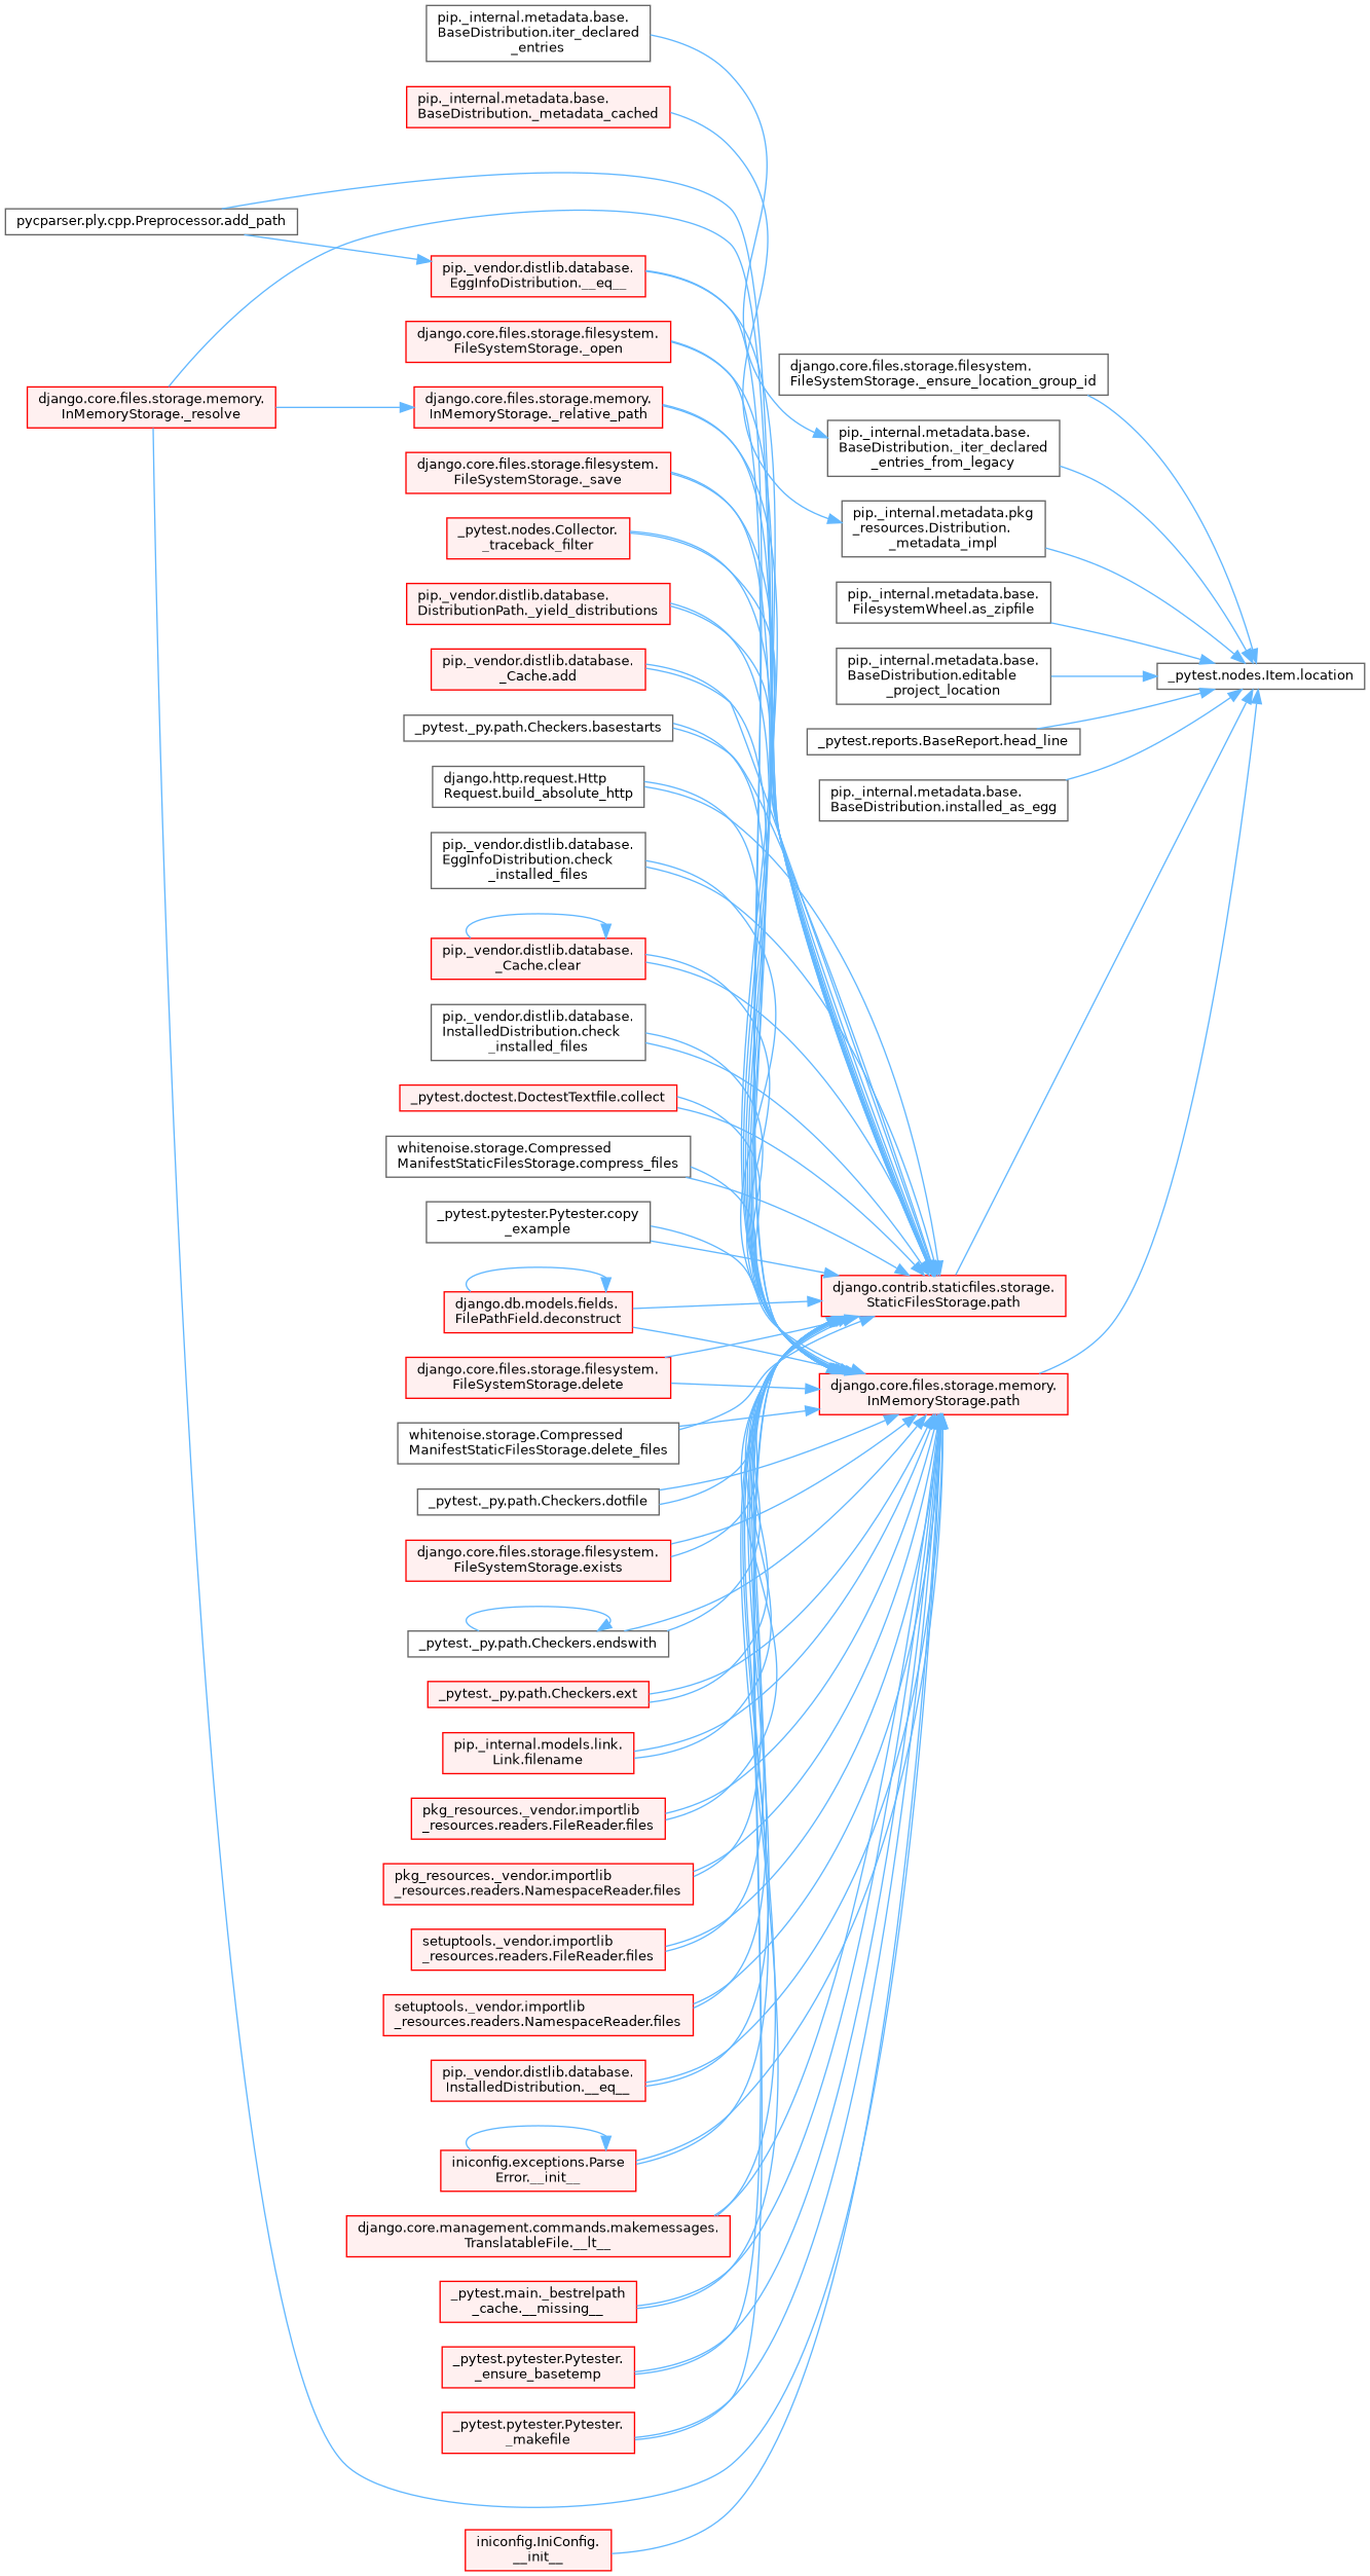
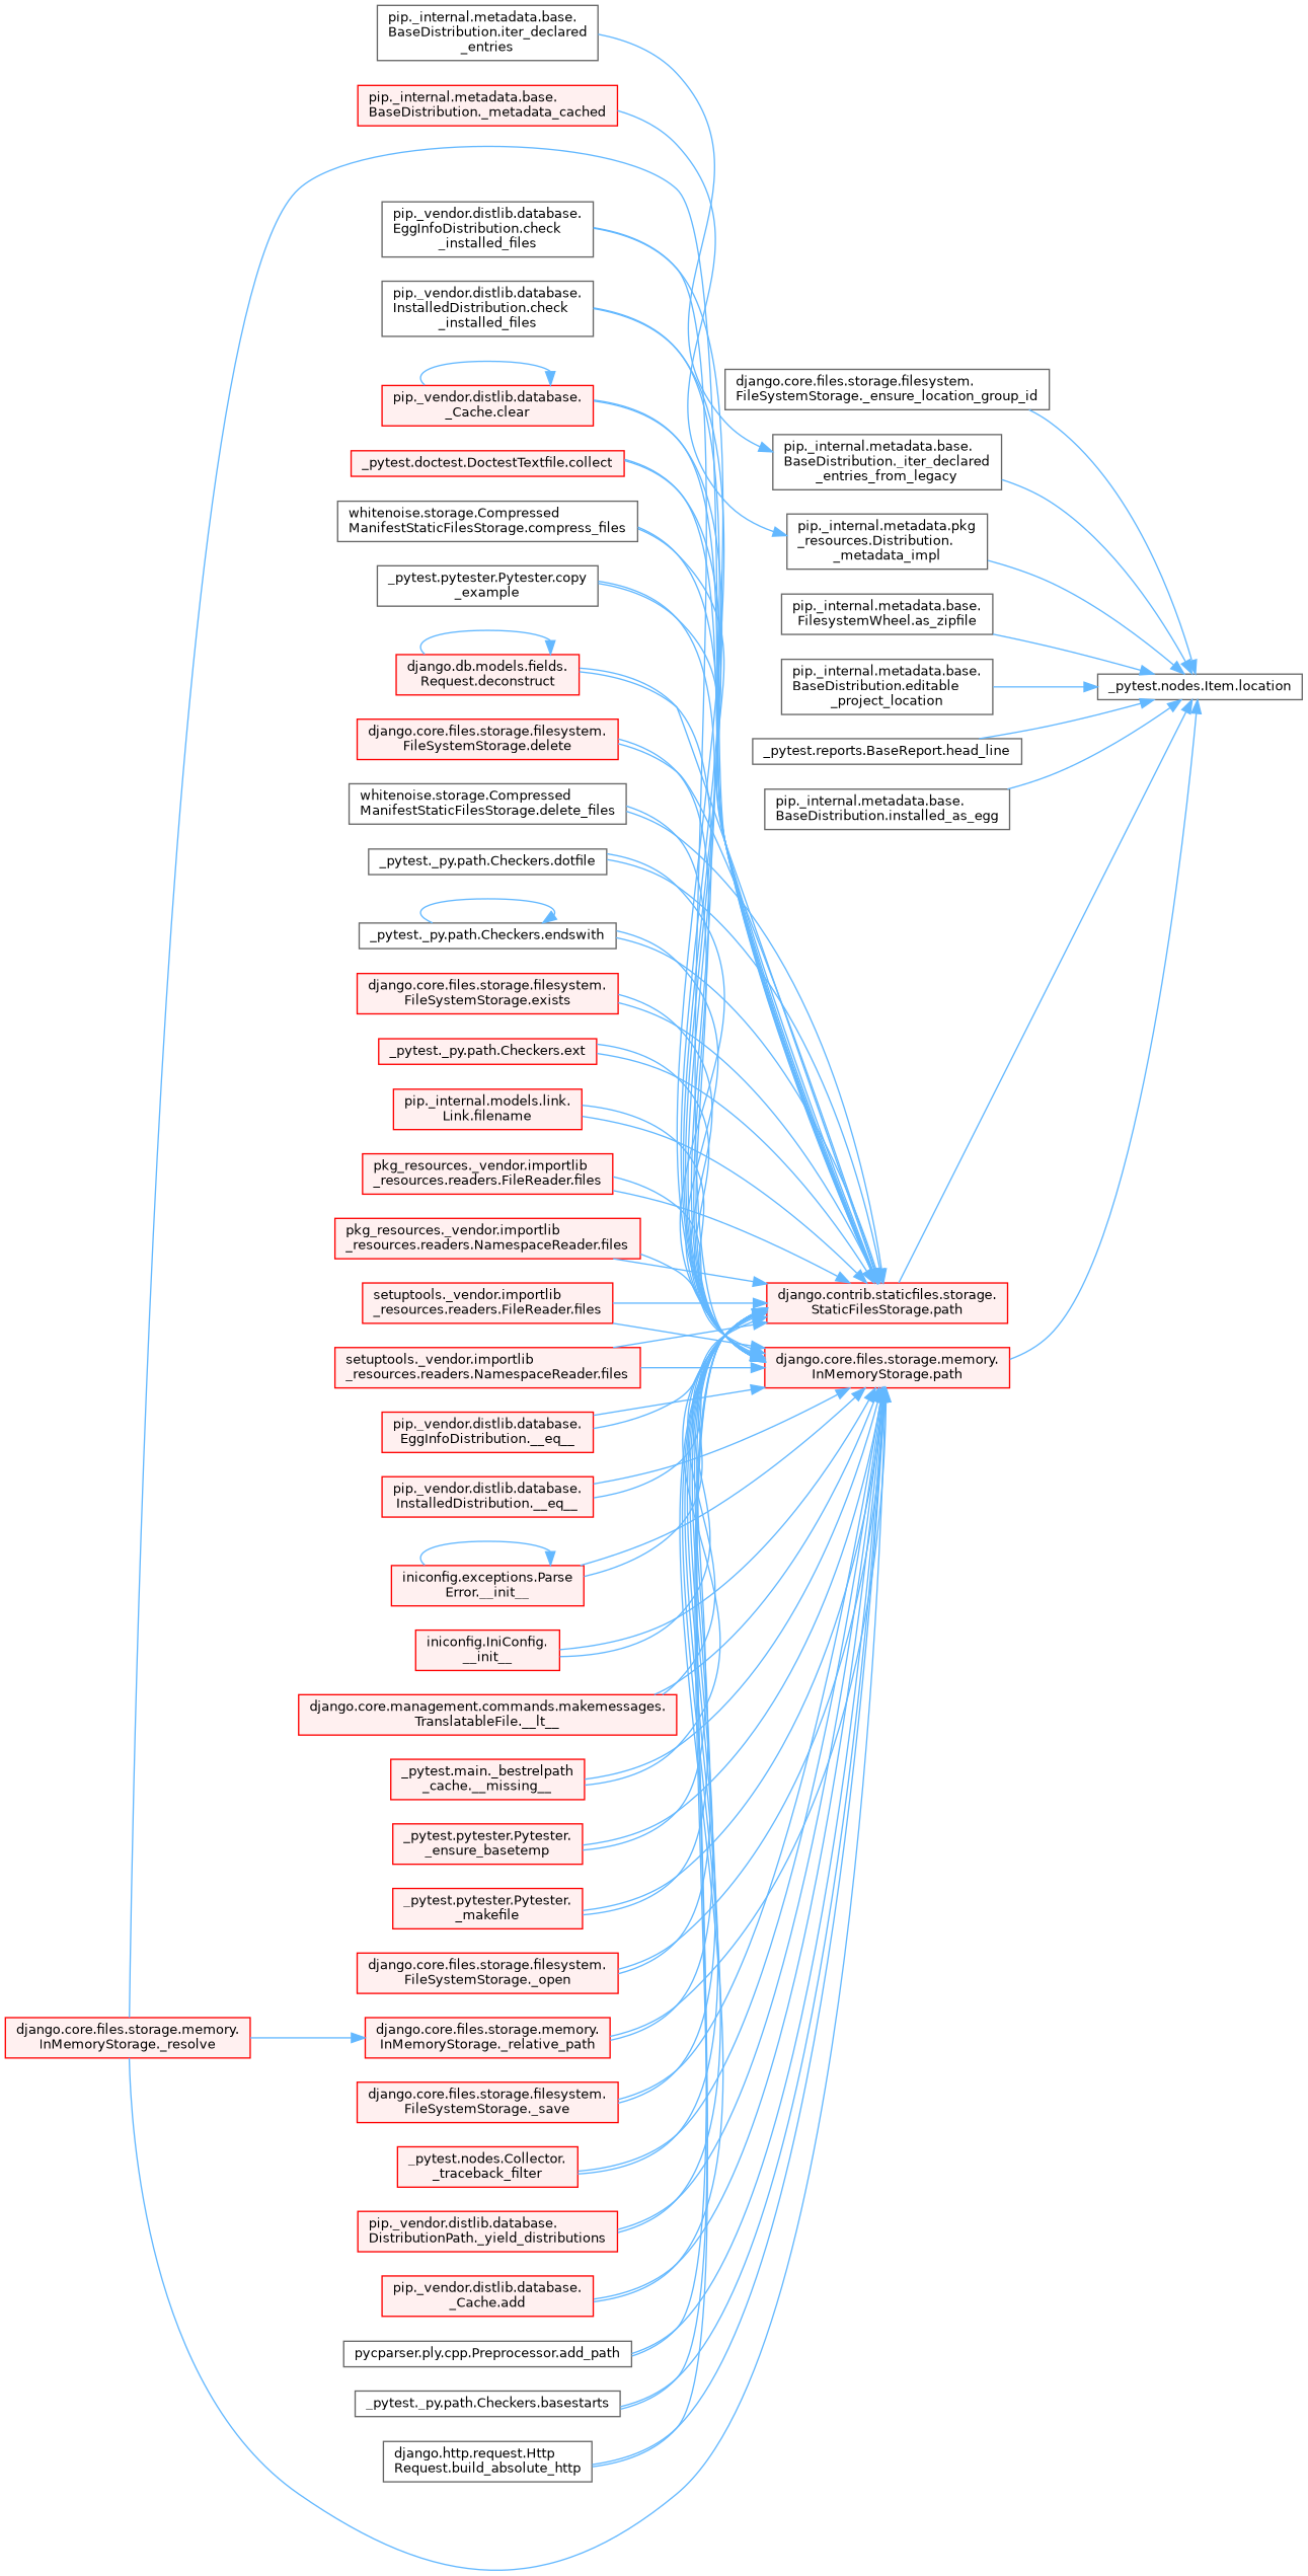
  digraph {
    rankdir=RL
    node [color=red fillcolor="#FFF0F0" fontname=Helvetica fontsize=10 shape=box style=filled]
    edge [color=steelblue1 dir=back fontname=Helvetica fontsize=10 labelfontname=Helvetica labelfontsize=10 style=solid]
    n1 [color=grey40 fillcolor=white height=0.2 label="_pytest.nodes.Item.location" width=0.4]
    n2 [color=grey40 fillcolor=white height=0.2 label="django.core.files.storage.filesystem.\lFileSystemStorage._ensure_location_group_id" width=0.4]
    n3 [color=grey40 fillcolor=white height=0.2 label="pip._internal.metadata.base.\lBaseDistribution._iter_declared\l_entries_from_legacy" width=0.4]
    n4 [color=grey40 fillcolor=white height=0.2 label="pip._internal.metadata.pkg\l_resources.Distribution.\l_metadata_impl" width=0.4]
    n5 [color=grey40 fillcolor=white height=0.2 label="pip._internal.metadata.base.\lFilesystemWheel.as_zipfile" width=0.4]
    n6 [color=grey40 fillcolor=white height=0.2 label="pip._internal.metadata.base.\lBaseDistribution.editable\l_project_location" width=0.4]
    n7 [color=grey40 fillcolor=white height=0.2 label="_pytest.reports.BaseReport.head_line" width=0.4]
    n8 [color=grey40 fillcolor=white height=0.2 label="pip._internal.metadata.base.\lBaseDistribution.installed_as_egg" width=0.4]
    n9 [height=0.2 label="django.contrib.staticfiles.storage.\lStaticFilesStorage.path" width=0.4]
    n10 [height=0.2 label="django.core.files.storage.memory.\lInMemoryStorage.path" width=0.4]
    n11 [color=grey40 fillcolor=white height=0.2 label="pip._internal.metadata.base.\lBaseDistribution.iter_declared\l_entries" width=0.4]
    n12 [height=0.2 label="pip._internal.metadata.base.\lBaseDistribution._metadata_cached" width=0.4]
    n13 [height=0.2 label="pip._vendor.distlib.database.\lEggInfoDistribution.__eq__" width=0.4]
    n14 [height=0.2 label="pip._vendor.distlib.database.\lInstalledDistribution.__eq__" width=0.4]
    n15 [height=0.2 label="iniconfig.exceptions.Parse\lError.__init__" width=0.4]
    n16 [height=0.2 label="iniconfig.IniConfig.\l__init__" width=0.4]
    n17 [height=0.2 label="django.core.management.commands.makemessages.\lTranslatableFile.__lt__" width=0.4]
    n18 [height=0.2 label="_pytest.main._bestrelpath\l_cache.__missing__" width=0.4]
    n19 [height=0.2 label="_pytest.pytester.Pytester.\l_ensure_basetemp" width=0.4]
    n20 [height=0.2 label="_pytest.pytester.Pytester.\l_makefile" width=0.4]
    n21 [height=0.2 label="django.core.files.storage.filesystem.\lFileSystemStorage._open" width=0.4]
    n22 [height=0.2 label="django.core.files.storage.memory.\lInMemoryStorage._relative_path" width=0.4]
    n23 [height=0.2 label="django.core.files.storage.memory.\lInMemoryStorage._resolve" width=0.4]
    n24 [height=0.2 label="django.core.files.storage.filesystem.\lFileSystemStorage._save" width=0.4]
    n25 [height=0.2 label="_pytest.nodes.Collector.\l_traceback_filter" width=0.4]
    n26 [height=0.2 label="pip._vendor.distlib.database.\lDistributionPath._yield_distributions" width=0.4]
    n27 [height=0.2 label="pip._vendor.distlib.database.\l_Cache.add" width=0.4]
    n28 [color=grey40 fillcolor=white height=0.2 label="pycparser.ply.cpp.Preprocessor.add_path" width=0.4]
    n29 [color=grey40 fillcolor=white height=0.2 label="_pytest._py.path.Checkers.basestarts" width=0.4]
    n30 [color=grey40 fillcolor=white height=0.2 label="django.http.request.Http\lRequest.build_absolute_http" width=0.4]
    n31 [color=grey40 fillcolor=white height=0.2 label="pip._vendor.distlib.database.\lEggInfoDistribution.check\l_installed_files" width=0.4]
    n32 [color=grey40 fillcolor=white height=0.2 label="pip._vendor.distlib.database.\lInstalledDistribution.check\l_installed_files" width=0.4]
    n33 [height=0.2 label="pip._vendor.distlib.database.\l_Cache.clear" width=0.4]
    n34 [height=0.2 label="_pytest.doctest.DoctestTextfile.collect" width=0.4]
    n35 [color=grey40 fillcolor=white height=0.2 label="whitenoise.storage.Compressed\lManifestStaticFilesStorage.compress_files" width=0.4]
    n36 [color=grey40 fillcolor=white height=0.2 label="_pytest.pytester.Pytester.copy\l_example" width=0.4]
-   n37 [height=0.2 label="django.db.models.fields.\lFilePathField.deconstruct" width=0.4]
+   n37 [height=0.2 label="django.db.models.fields.\lRequest.deconstruct" width=0.4]
    n38 [height=0.2 label="django.core.files.storage.filesystem.\lFileSystemStorage.delete" width=0.4]
    n39 [color=grey40 fillcolor=white height=0.2 label="whitenoise.storage.Compressed\lManifestStaticFilesStorage.delete_files" width=0.4]
    n40 [color=grey40 fillcolor=white height=0.2 label="_pytest._py.path.Checkers.dotfile" width=0.4]
    n41 [color=grey40 fillcolor=white height=0.2 label="_pytest._py.path.Checkers.endswith" width=0.4]
    n42 [height=0.2 label="django.core.files.storage.filesystem.\lFileSystemStorage.exists" width=0.4]
    n43 [height=0.2 label="_pytest._py.path.Checkers.ext" width=0.4]
    n44 [height=0.2 label="pip._internal.models.link.\lLink.filename" width=0.4]
    n45 [height=0.2 label="pkg_resources._vendor.importlib\l_resources.readers.FileReader.files" width=0.4]
    n46 [height=0.2 label="pkg_resources._vendor.importlib\l_resources.readers.NamespaceReader.files" width=0.4]
    n47 [height=0.2 label="setuptools._vendor.importlib\l_resources.readers.FileReader.files" width=0.4]
    n48 [height=0.2 label="setuptools._vendor.importlib\l_resources.readers.NamespaceReader.files" width=0.4]
    n1 -> n2
    n1 -> n3
    n1 -> n4
    n1 -> n5
    n1 -> n6
    n1 -> n7
    n1 -> n8
    n1 -> n9
    n1 -> n10
    n3 -> n11
    n4 -> n12
    n9 -> n13
    n9 -> n14
    n9 -> n15
+   n9 -> n16
    n9 -> n17
    n9 -> n18
    n9 -> n19
    n9 -> n20
    n9 -> n21
    n9 -> n22
    n9 -> n23
    n9 -> n24
    n9 -> n25
    n9 -> n26
    n9 -> n27
    n9 -> n28
    n9 -> n29
    n9 -> n30
    n9 -> n31
    n9 -> n32
    n9 -> n33
    n9 -> n34
    n9 -> n35
    n9 -> n36
    n9 -> n37
    n9 -> n38
    n9 -> n39
    n9 -> n40
    n9 -> n41
    n9 -> n42
    n9 -> n43
    n9 -> n44
    n9 -> n45
    n9 -> n46
    n9 -> n47
    n9 -> n48
    n10 -> n13
    n10 -> n14
    n10 -> n15
    n10 -> n16
    n10 -> n17
    n10 -> n18
    n10 -> n19
    n10 -> n20
    n10 -> n21
    n10 -> n22
    n10 -> n23
    n10 -> n24
    n10 -> n25
    n10 -> n26
    n10 -> n27
-   n13 -> n28
+   n10 -> n28
    n10 -> n29
    n10 -> n30
    n10 -> n31
    n10 -> n32
    n10 -> n33
    n10 -> n34
    n10 -> n35
    n10 -> n36
    n10 -> n37
    n10 -> n38
    n10 -> n39
    n10 -> n40
    n10 -> n41
    n10 -> n42
    n10 -> n43
    n10 -> n44
    n10 -> n45
    n10 -> n46
    n10 -> n47
    n10 -> n48
    n15 -> n15
    n22 -> n23
    n33 -> n33
    n37 -> n37
    n41 -> n41
  }
